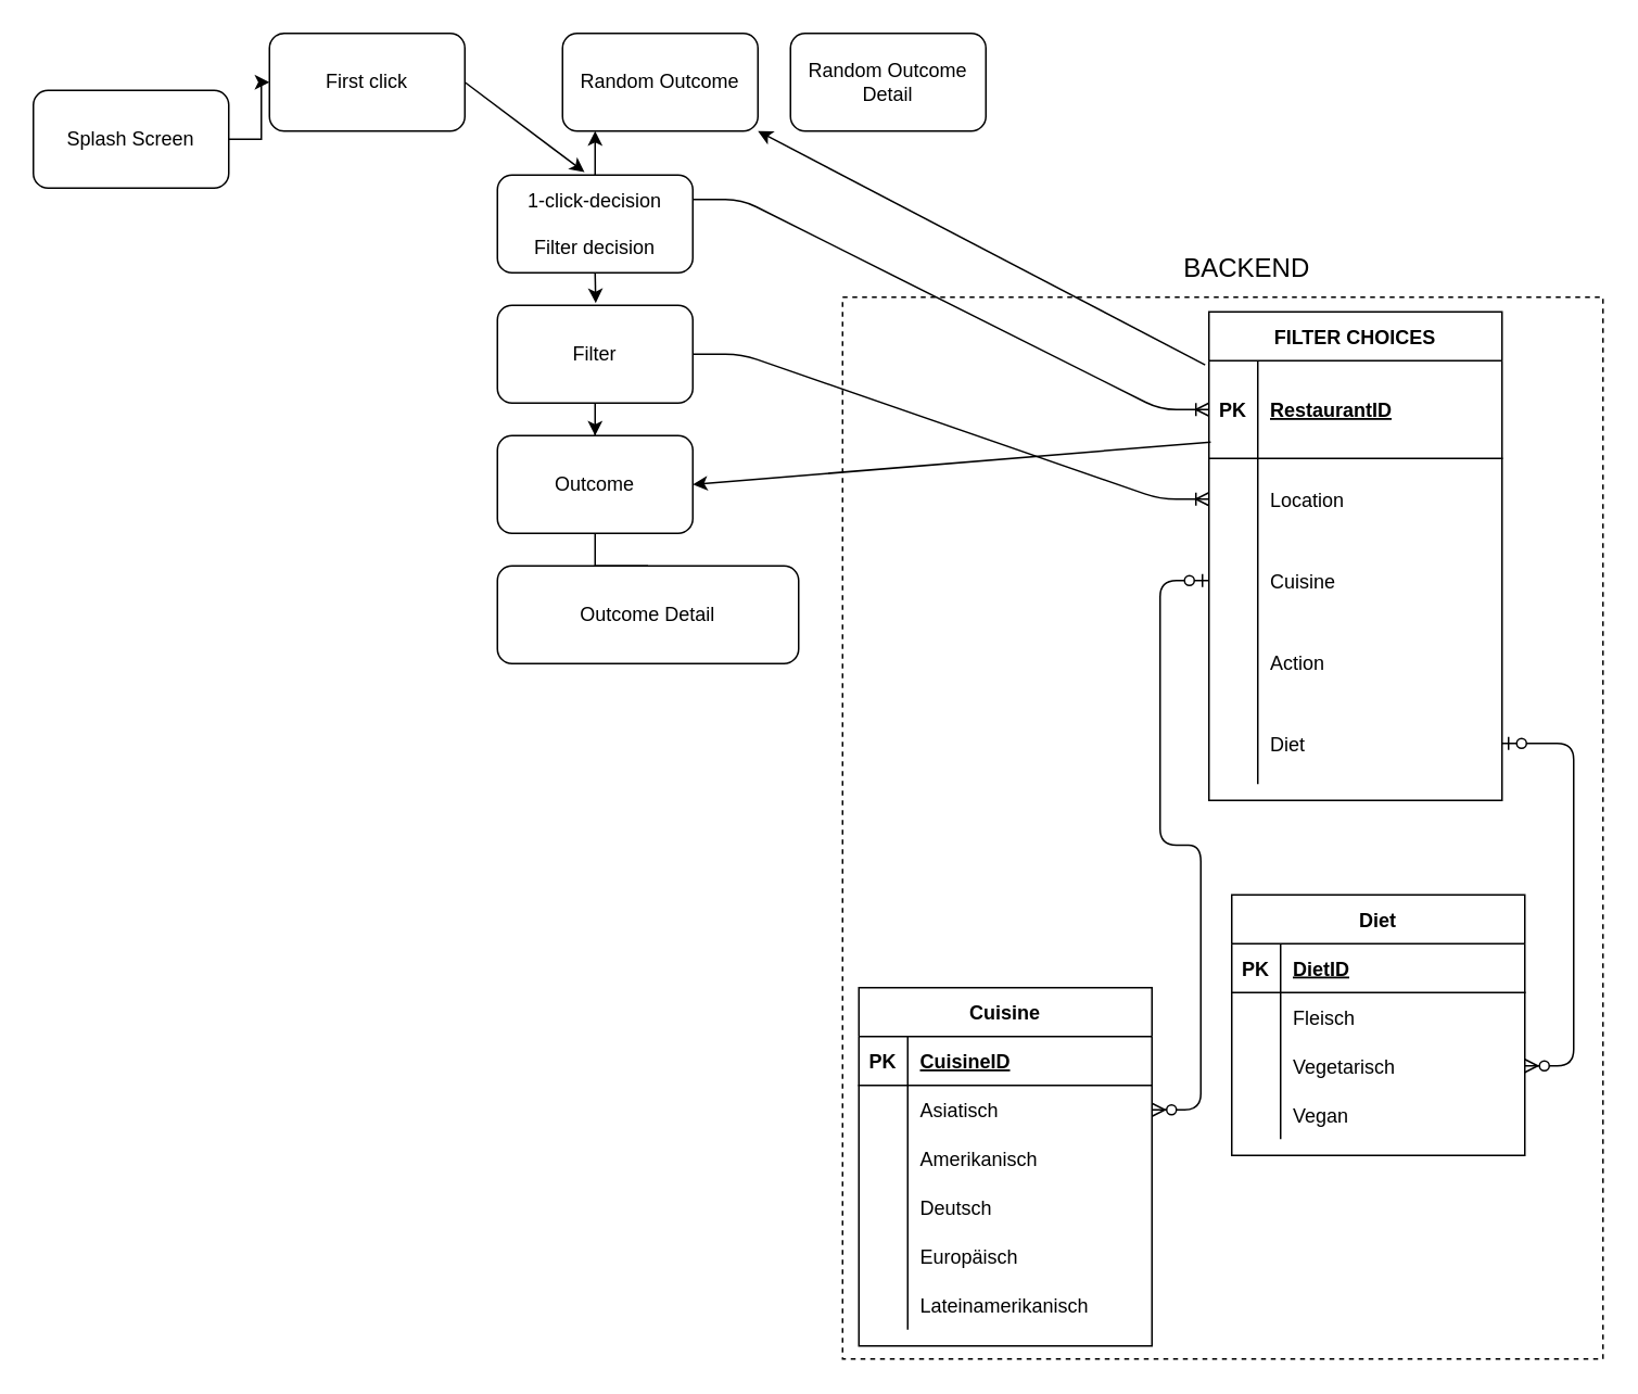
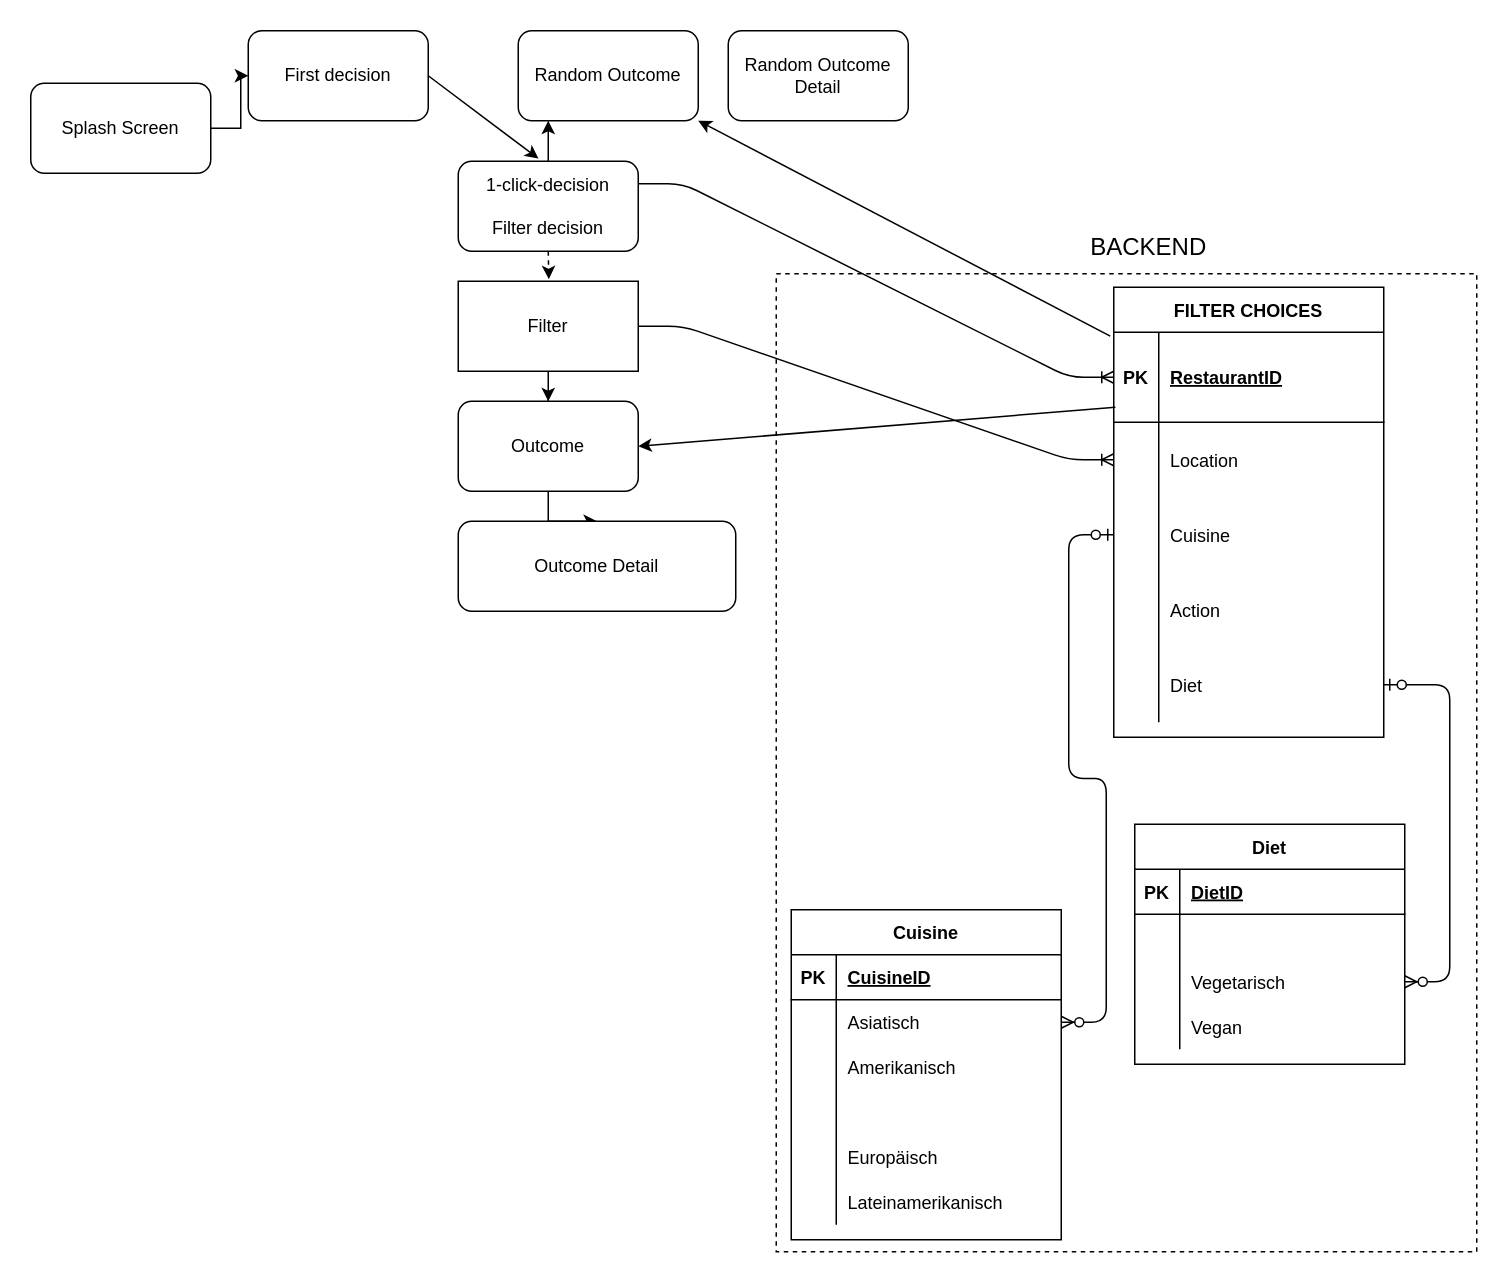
  <mxCell id="0" />
  <mxCell id="1" parent="0" />
  <mxCell id="2" value="" style="rounded=0;whiteSpace=wrap;html=1;dashed=1;" vertex="1" parent="1"><mxGeometry x="517" y="182" width="467" height="652" as="geometry" /></mxCell>
  <mxCell id="3" style="edgeStyle=orthogonalEdgeStyle;rounded=0;orthogonalLoop=1;jettySize=auto;html=1;exitX=1;exitY=0.5;exitDx=0;exitDy=0;entryX=0;entryY=0.5;entryDx=0;entryDy=0;" parent="1" source="4" target="5" edge="1"><mxGeometry relative="1" as="geometry" /></mxCell>
  <mxCell id="4" value="Splash Screen" style="rounded=1;whiteSpace=wrap;html=1;" parent="1" vertex="1"><mxGeometry x="20" y="55" width="120" height="60" as="geometry" /></mxCell>
- <mxCell id="5" value="First click" style="rounded=1;whiteSpace=wrap;html=1;" parent="1" vertex="1"><mxGeometry x="165" y="20" width="120" height="60" as="geometry" /></mxCell>
- <mxCell id="6" style="edgeStyle=orthogonalEdgeStyle;rounded=0;orthogonalLoop=1;jettySize=auto;html=1;exitX=0.5;exitY=1;exitDx=0;exitDy=0;entryX=0.503;entryY=-0.023;entryDx=0;entryDy=0;entryPerimeter=0;" parent="1" source="7" target="11" edge="1"><mxGeometry relative="1" as="geometry" /></mxCell>
+ <mxCell id="5" value="First decision" style="rounded=1;whiteSpace=wrap;html=1;" parent="1" vertex="1"><mxGeometry x="165" y="20" width="120" height="60" as="geometry" /></mxCell>
+ <mxCell id="6" style="edgeStyle=orthogonalEdgeStyle;rounded=0;orthogonalLoop=1;jettySize=auto;html=1;exitX=0.5;exitY=1;exitDx=0;exitDy=0;entryX=0.503;entryY=-0.023;entryDx=0;entryDy=0;entryPerimeter=0;dashed=1;" parent="1" source="7" target="11" edge="1"><mxGeometry relative="1" as="geometry" /></mxCell>
  <mxCell id="7" value="1-click-decision&lt;br&gt;&lt;br&gt;Filter decision" style="rounded=1;whiteSpace=wrap;html=1;" parent="1" vertex="1"><mxGeometry x="305" y="107" width="120" height="60" as="geometry" /></mxCell>
  <mxCell id="8" value="Random Outcome" style="rounded=1;whiteSpace=wrap;html=1;" parent="1" vertex="1"><mxGeometry x="345" y="20" width="120" height="60" as="geometry" /></mxCell>
  <mxCell id="9" value="Random Outcome Detail" style="rounded=1;whiteSpace=wrap;html=1;" parent="1" vertex="1"><mxGeometry x="485" y="20" width="120" height="60" as="geometry" /></mxCell>
  <mxCell id="10" value="" style="edgeStyle=orthogonalEdgeStyle;rounded=0;orthogonalLoop=1;jettySize=auto;html=1;entryX=0.5;entryY=0;entryDx=0;entryDy=0;" parent="1" source="11" target="13" edge="1"><mxGeometry relative="1" as="geometry" /></mxCell>
- <mxCell id="11" value="Filter" style="rounded=1;whiteSpace=wrap;html=1;" parent="1" vertex="1"><mxGeometry x="305" y="187" width="120" height="60" as="geometry" /></mxCell>
- <mxCell id="12" value="" style="edgeStyle=orthogonalEdgeStyle;rounded=0;orthogonalLoop=1;jettySize=auto;html=1;endArrow=none;" parent="1" source="13" target="14" edge="1"><mxGeometry relative="1" as="geometry" /></mxCell>
+ <mxCell id="11" value="Filter" style="whiteSpace=wrap;html=1;rounded=0;" parent="1" vertex="1"><mxGeometry x="305" y="187" width="120" height="60" as="geometry" /></mxCell>
+ <mxCell id="12" value="" style="edgeStyle=orthogonalEdgeStyle;rounded=0;orthogonalLoop=1;jettySize=auto;html=1;" parent="1" source="13" target="14" edge="1"><mxGeometry relative="1" as="geometry" /></mxCell>
  <mxCell id="13" value="Outcome" style="rounded=1;whiteSpace=wrap;html=1;" parent="1" vertex="1"><mxGeometry x="305" y="267" width="120" height="60" as="geometry" /></mxCell>
  <mxCell id="14" value="Outcome Detail" style="rounded=1;whiteSpace=wrap;html=1;" parent="1" vertex="1"><mxGeometry x="305" y="347" width="185" height="60" as="geometry" /></mxCell>
  <mxCell id="15" value="" style="endArrow=classic;html=1;" parent="1" source="7" edge="1"><mxGeometry width="50" height="50" relative="1" as="geometry"><mxPoint x="405" y="130" as="sourcePoint" /><mxPoint x="365" y="80" as="targetPoint" /><Array as="points" /></mxGeometry></mxCell>
  <mxCell id="16" value="" style="endArrow=classic;html=1;exitX=1;exitY=0.5;exitDx=0;exitDy=0;entryX=0.446;entryY=-0.029;entryDx=0;entryDy=0;entryPerimeter=0;" parent="1" source="5" target="7" edge="1"><mxGeometry width="50" height="50" relative="1" as="geometry"><mxPoint x="295" y="60" as="sourcePoint" /><mxPoint x="345" y="10" as="targetPoint" /></mxGeometry></mxCell>
  <mxCell id="17" value="FILTER CHOICES" style="shape=table;startSize=30;container=1;collapsible=1;childLayout=tableLayout;fixedRows=1;rowLines=0;fontStyle=1;align=center;resizeLast=1;" parent="1" vertex="1"><mxGeometry x="742" y="191" width="180.0" height="300" as="geometry" /></mxCell>
  <mxCell id="18" value="" style="shape=partialRectangle;collapsible=0;dropTarget=0;pointerEvents=0;fillColor=none;top=0;left=0;bottom=1;right=0;points=[[0,0.5],[1,0.5]];portConstraint=eastwest;" parent="17" vertex="1"><mxGeometry y="30" width="180.0" height="60" as="geometry" /></mxCell>
  <mxCell id="19" value="PK" style="shape=partialRectangle;connectable=0;fillColor=none;top=0;left=0;bottom=0;right=0;fontStyle=1;overflow=hidden;" parent="18" vertex="1"><mxGeometry width="30" height="60" as="geometry" /></mxCell>
  <mxCell id="20" value="RestaurantID" style="shape=partialRectangle;connectable=0;fillColor=none;top=0;left=0;bottom=0;right=0;align=left;spacingLeft=6;fontStyle=5;overflow=hidden;" parent="18" vertex="1"><mxGeometry x="30" width="150.0" height="60" as="geometry" /></mxCell>
  <mxCell id="21" value="" style="shape=partialRectangle;collapsible=0;dropTarget=0;pointerEvents=0;fillColor=none;top=0;left=0;bottom=0;right=0;points=[[0,0.5],[1,0.5]];portConstraint=eastwest;" parent="17" vertex="1"><mxGeometry y="90" width="180.0" height="50" as="geometry" /></mxCell>
  <mxCell id="22" value="" style="shape=partialRectangle;connectable=0;fillColor=none;top=0;left=0;bottom=0;right=0;editable=1;overflow=hidden;" parent="21" vertex="1"><mxGeometry width="30" height="50" as="geometry" /></mxCell>
  <mxCell id="23" value="Location" style="shape=partialRectangle;connectable=0;fillColor=none;top=0;left=0;bottom=0;right=0;align=left;spacingLeft=6;overflow=hidden;" parent="21" vertex="1"><mxGeometry x="30" width="150.0" height="50" as="geometry" /></mxCell>
  <mxCell id="24" value="" style="shape=partialRectangle;collapsible=0;dropTarget=0;pointerEvents=0;fillColor=none;top=0;left=0;bottom=0;right=0;points=[[0,0.5],[1,0.5]];portConstraint=eastwest;" parent="17" vertex="1"><mxGeometry y="140" width="180.0" height="50" as="geometry" /></mxCell>
  <mxCell id="25" value="" style="shape=partialRectangle;connectable=0;fillColor=none;top=0;left=0;bottom=0;right=0;editable=1;overflow=hidden;" parent="24" vertex="1"><mxGeometry width="30" height="50" as="geometry" /></mxCell>
  <mxCell id="26" value="Cuisine " style="shape=partialRectangle;connectable=0;fillColor=none;top=0;left=0;bottom=0;right=0;align=left;spacingLeft=6;overflow=hidden;" parent="24" vertex="1"><mxGeometry x="30" width="150.0" height="50" as="geometry" /></mxCell>
  <mxCell id="27" value="" style="shape=partialRectangle;collapsible=0;dropTarget=0;pointerEvents=0;fillColor=none;top=0;left=0;bottom=0;right=0;points=[[0,0.5],[1,0.5]];portConstraint=eastwest;" parent="17" vertex="1"><mxGeometry y="190" width="180.0" height="50" as="geometry" /></mxCell>
  <mxCell id="28" value="" style="shape=partialRectangle;connectable=0;fillColor=none;top=0;left=0;bottom=0;right=0;editable=1;overflow=hidden;" parent="27" vertex="1"><mxGeometry width="30" height="50" as="geometry" /></mxCell>
  <mxCell id="29" value="Action" style="shape=partialRectangle;connectable=0;fillColor=none;top=0;left=0;bottom=0;right=0;align=left;spacingLeft=6;overflow=hidden;" parent="27" vertex="1"><mxGeometry x="30" width="150.0" height="50" as="geometry" /></mxCell>
  <mxCell id="30" value="" style="shape=partialRectangle;collapsible=0;dropTarget=0;pointerEvents=0;fillColor=none;top=0;left=0;bottom=0;right=0;points=[[0,0.5],[1,0.5]];portConstraint=eastwest;" parent="17" vertex="1"><mxGeometry y="240" width="180.0" height="50" as="geometry" /></mxCell>
  <mxCell id="31" value="" style="shape=partialRectangle;connectable=0;fillColor=none;top=0;left=0;bottom=0;right=0;editable=1;overflow=hidden;" parent="30" vertex="1"><mxGeometry width="30" height="50" as="geometry" /></mxCell>
  <mxCell id="32" value="Diet" style="shape=partialRectangle;connectable=0;fillColor=none;top=0;left=0;bottom=0;right=0;align=left;spacingLeft=6;overflow=hidden;" parent="30" vertex="1"><mxGeometry x="30" width="150.0" height="50" as="geometry" /></mxCell>
  <mxCell id="33" value="Cuisine" style="shape=table;startSize=30;container=1;collapsible=1;childLayout=tableLayout;fixedRows=1;rowLines=0;fontStyle=1;align=center;resizeLast=1;" parent="1" vertex="1"><mxGeometry x="527" y="606" width="180" height="220" as="geometry" /></mxCell>
  <mxCell id="34" value="" style="shape=partialRectangle;collapsible=0;dropTarget=0;pointerEvents=0;fillColor=none;top=0;left=0;bottom=1;right=0;points=[[0,0.5],[1,0.5]];portConstraint=eastwest;" parent="33" vertex="1"><mxGeometry y="30" width="180" height="30" as="geometry" /></mxCell>
  <mxCell id="35" value="PK" style="shape=partialRectangle;connectable=0;fillColor=none;top=0;left=0;bottom=0;right=0;fontStyle=1;overflow=hidden;" parent="34" vertex="1"><mxGeometry width="30" height="30" as="geometry" /></mxCell>
  <mxCell id="36" value="CuisineID" style="shape=partialRectangle;connectable=0;fillColor=none;top=0;left=0;bottom=0;right=0;align=left;spacingLeft=6;fontStyle=5;overflow=hidden;" parent="34" vertex="1"><mxGeometry x="30" width="150" height="30" as="geometry" /></mxCell>
  <mxCell id="37" value="" style="shape=partialRectangle;collapsible=0;dropTarget=0;pointerEvents=0;fillColor=none;top=0;left=0;bottom=0;right=0;points=[[0,0.5],[1,0.5]];portConstraint=eastwest;" parent="33" vertex="1"><mxGeometry y="60" width="180" height="30" as="geometry" /></mxCell>
  <mxCell id="38" value="" style="shape=partialRectangle;connectable=0;fillColor=none;top=0;left=0;bottom=0;right=0;editable=1;overflow=hidden;" parent="37" vertex="1"><mxGeometry width="30" height="30" as="geometry" /></mxCell>
  <mxCell id="39" value="Asiatisch" style="shape=partialRectangle;connectable=0;fillColor=none;top=0;left=0;bottom=0;right=0;align=left;spacingLeft=6;overflow=hidden;" parent="37" vertex="1"><mxGeometry x="30" width="150" height="30" as="geometry" /></mxCell>
  <mxCell id="40" value="" style="shape=partialRectangle;collapsible=0;dropTarget=0;pointerEvents=0;fillColor=none;top=0;left=0;bottom=0;right=0;points=[[0,0.5],[1,0.5]];portConstraint=eastwest;" parent="33" vertex="1"><mxGeometry y="90" width="180" height="30" as="geometry" /></mxCell>
  <mxCell id="41" value="" style="shape=partialRectangle;connectable=0;fillColor=none;top=0;left=0;bottom=0;right=0;editable=1;overflow=hidden;" parent="40" vertex="1"><mxGeometry width="30" height="30" as="geometry" /></mxCell>
  <mxCell id="42" value="Amerikanisch" style="shape=partialRectangle;connectable=0;fillColor=none;top=0;left=0;bottom=0;right=0;align=left;spacingLeft=6;overflow=hidden;" parent="40" vertex="1"><mxGeometry x="30" width="150" height="30" as="geometry" /></mxCell>
  <mxCell id="43" value="" style="shape=partialRectangle;collapsible=0;dropTarget=0;pointerEvents=0;fillColor=none;top=0;left=0;bottom=0;right=0;points=[[0,0.5],[1,0.5]];portConstraint=eastwest;" parent="33" vertex="1"><mxGeometry y="120" width="180" height="30" as="geometry" /></mxCell>
  <mxCell id="44" value="" style="shape=partialRectangle;connectable=0;fillColor=none;top=0;left=0;bottom=0;right=0;editable=1;overflow=hidden;" parent="43" vertex="1"><mxGeometry width="30" height="30" as="geometry" /></mxCell>
- <mxCell id="45" value="Deutsch" style="shape=partialRectangle;connectable=0;fillColor=none;top=0;left=0;bottom=0;right=0;align=left;spacingLeft=6;overflow=hidden;" parent="43" vertex="1"><mxGeometry x="30" width="150" height="30" as="geometry" /></mxCell>
  <mxCell id="46" value="" style="shape=partialRectangle;collapsible=0;dropTarget=0;pointerEvents=0;fillColor=none;top=0;left=0;bottom=0;right=0;points=[[0,0.5],[1,0.5]];portConstraint=eastwest;" parent="33" vertex="1"><mxGeometry y="150" width="180" height="30" as="geometry" /></mxCell>
  <mxCell id="47" value="" style="shape=partialRectangle;connectable=0;fillColor=none;top=0;left=0;bottom=0;right=0;editable=1;overflow=hidden;" parent="46" vertex="1"><mxGeometry width="30" height="30" as="geometry" /></mxCell>
  <mxCell id="48" value="Europäisch" style="shape=partialRectangle;connectable=0;fillColor=none;top=0;left=0;bottom=0;right=0;align=left;spacingLeft=6;overflow=hidden;" parent="46" vertex="1"><mxGeometry x="30" width="150" height="30" as="geometry" /></mxCell>
  <mxCell id="49" value="" style="shape=partialRectangle;collapsible=0;dropTarget=0;pointerEvents=0;fillColor=none;top=0;left=0;bottom=0;right=0;points=[[0,0.5],[1,0.5]];portConstraint=eastwest;" parent="33" vertex="1"><mxGeometry y="180" width="180" height="30" as="geometry" /></mxCell>
  <mxCell id="50" value="" style="shape=partialRectangle;connectable=0;fillColor=none;top=0;left=0;bottom=0;right=0;editable=1;overflow=hidden;" parent="49" vertex="1"><mxGeometry width="30" height="30" as="geometry" /></mxCell>
  <mxCell id="51" value="Lateinamerikanisch" style="shape=partialRectangle;connectable=0;fillColor=none;top=0;left=0;bottom=0;right=0;align=left;spacingLeft=6;overflow=hidden;" parent="49" vertex="1"><mxGeometry x="30" width="150" height="30" as="geometry" /></mxCell>
  <mxCell id="52" value="Diet" style="shape=table;startSize=30;container=1;collapsible=1;childLayout=tableLayout;fixedRows=1;rowLines=0;fontStyle=1;align=center;resizeLast=1;" parent="1" vertex="1"><mxGeometry x="756" y="549" width="180" height="160" as="geometry" /></mxCell>
  <mxCell id="53" value="" style="shape=partialRectangle;collapsible=0;dropTarget=0;pointerEvents=0;fillColor=none;top=0;left=0;bottom=1;right=0;points=[[0,0.5],[1,0.5]];portConstraint=eastwest;" parent="52" vertex="1"><mxGeometry y="30" width="180" height="30" as="geometry" /></mxCell>
  <mxCell id="54" value="PK" style="shape=partialRectangle;connectable=0;fillColor=none;top=0;left=0;bottom=0;right=0;fontStyle=1;overflow=hidden;" parent="53" vertex="1"><mxGeometry width="30" height="30" as="geometry" /></mxCell>
  <mxCell id="55" value="DietID" style="shape=partialRectangle;connectable=0;fillColor=none;top=0;left=0;bottom=0;right=0;align=left;spacingLeft=6;fontStyle=5;overflow=hidden;" parent="53" vertex="1"><mxGeometry x="30" width="150" height="30" as="geometry" /></mxCell>
  <mxCell id="56" value="" style="shape=partialRectangle;collapsible=0;dropTarget=0;pointerEvents=0;fillColor=none;top=0;left=0;bottom=0;right=0;points=[[0,0.5],[1,0.5]];portConstraint=eastwest;" parent="52" vertex="1"><mxGeometry y="60" width="180" height="30" as="geometry" /></mxCell>
  <mxCell id="57" value="" style="shape=partialRectangle;connectable=0;fillColor=none;top=0;left=0;bottom=0;right=0;editable=1;overflow=hidden;" parent="56" vertex="1"><mxGeometry width="30" height="30" as="geometry" /></mxCell>
- <mxCell id="58" value="Fleisch" style="shape=partialRectangle;connectable=0;fillColor=none;top=0;left=0;bottom=0;right=0;align=left;spacingLeft=6;overflow=hidden;" parent="56" vertex="1"><mxGeometry x="30" width="150" height="30" as="geometry" /></mxCell>
  <mxCell id="59" value="" style="shape=partialRectangle;collapsible=0;dropTarget=0;pointerEvents=0;fillColor=none;top=0;left=0;bottom=0;right=0;points=[[0,0.5],[1,0.5]];portConstraint=eastwest;" parent="52" vertex="1"><mxGeometry y="90" width="180" height="30" as="geometry" /></mxCell>
  <mxCell id="60" value="" style="shape=partialRectangle;connectable=0;fillColor=none;top=0;left=0;bottom=0;right=0;editable=1;overflow=hidden;" parent="59" vertex="1"><mxGeometry width="30" height="30" as="geometry" /></mxCell>
  <mxCell id="61" value="Vegetarisch" style="shape=partialRectangle;connectable=0;fillColor=none;top=0;left=0;bottom=0;right=0;align=left;spacingLeft=6;overflow=hidden;" parent="59" vertex="1"><mxGeometry x="30" width="150" height="30" as="geometry" /></mxCell>
  <mxCell id="62" value="" style="shape=partialRectangle;collapsible=0;dropTarget=0;pointerEvents=0;fillColor=none;top=0;left=0;bottom=0;right=0;points=[[0,0.5],[1,0.5]];portConstraint=eastwest;" parent="52" vertex="1"><mxGeometry y="120" width="180" height="30" as="geometry" /></mxCell>
  <mxCell id="63" value="" style="shape=partialRectangle;connectable=0;fillColor=none;top=0;left=0;bottom=0;right=0;editable=1;overflow=hidden;" parent="62" vertex="1"><mxGeometry width="30" height="30" as="geometry" /></mxCell>
  <mxCell id="64" value="Vegan" style="shape=partialRectangle;connectable=0;fillColor=none;top=0;left=0;bottom=0;right=0;align=left;spacingLeft=6;overflow=hidden;" parent="62" vertex="1"><mxGeometry x="30" width="150" height="30" as="geometry" /></mxCell>
  <mxCell id="65" value="" style="edgeStyle=entityRelationEdgeStyle;fontSize=12;html=1;endArrow=ERoneToMany;exitX=1;exitY=0.5;exitDx=0;exitDy=0;entryX=0;entryY=0.5;entryDx=0;entryDy=0;" parent="1" source="11" target="21" edge="1"><mxGeometry width="100" height="100" relative="1" as="geometry"><mxPoint x="425" y="203" as="sourcePoint" /><mxPoint x="626" y="307" as="targetPoint" /></mxGeometry></mxCell>
  <mxCell id="66" value="" style="edgeStyle=entityRelationEdgeStyle;fontSize=12;html=1;endArrow=ERoneToMany;exitX=1;exitY=0.25;exitDx=0;exitDy=0;entryX=0;entryY=0.5;entryDx=0;entryDy=0;" parent="1" source="7" target="18" edge="1"><mxGeometry width="100" height="100" relative="1" as="geometry"><mxPoint x="435" y="227" as="sourcePoint" /><mxPoint x="535" y="270" as="targetPoint" /></mxGeometry></mxCell>
  <mxCell id="67" value="" style="endArrow=classic;html=1;exitX=-0.013;exitY=0.043;exitDx=0;exitDy=0;exitPerimeter=0;entryX=1;entryY=1;entryDx=0;entryDy=0;" parent="1" source="18" target="8" edge="1"><mxGeometry width="50" height="50" relative="1" as="geometry"><mxPoint x="735" y="350" as="sourcePoint" /><mxPoint x="785" y="320" as="targetPoint" /></mxGeometry></mxCell>
  <mxCell id="68" value="" style="edgeStyle=entityRelationEdgeStyle;fontSize=12;html=1;endArrow=ERzeroToMany;startArrow=ERzeroToOne;exitX=0;exitY=0.5;exitDx=0;exitDy=0;entryX=1;entryY=0.5;entryDx=0;entryDy=0;" edge="1" parent="1" source="24" target="37"><mxGeometry width="100" height="100" relative="1" as="geometry"><mxPoint x="595" y="514" as="sourcePoint" /><mxPoint x="695" y="414" as="targetPoint" /></mxGeometry></mxCell>
  <mxCell id="69" value="" style="edgeStyle=entityRelationEdgeStyle;fontSize=12;html=1;endArrow=ERzeroToMany;startArrow=ERzeroToOne;" edge="1" parent="1" source="30" target="59"><mxGeometry width="100" height="100" relative="1" as="geometry"><mxPoint x="922" y="468" as="sourcePoint" /><mxPoint x="1022" y="368" as="targetPoint" /></mxGeometry></mxCell>
  <mxCell id="70" value="" style="endArrow=classic;html=1;exitX=0.006;exitY=0.833;exitDx=0;exitDy=0;exitPerimeter=0;entryX=1;entryY=0.5;entryDx=0;entryDy=0;" edge="1" parent="1" source="18" target="13"><mxGeometry width="50" height="50" relative="1" as="geometry"><mxPoint x="518" y="322" as="sourcePoint" /><mxPoint x="568" y="272" as="targetPoint" /></mxGeometry></mxCell>
  <mxCell id="71" value="BACKEND" style="text;html=1;align=center;verticalAlign=middle;resizable=0;points=[];autosize=1;fontSize=16;" vertex="1" parent="1"><mxGeometry x="721" y="152" width="87" height="23" as="geometry" /></mxCell>
